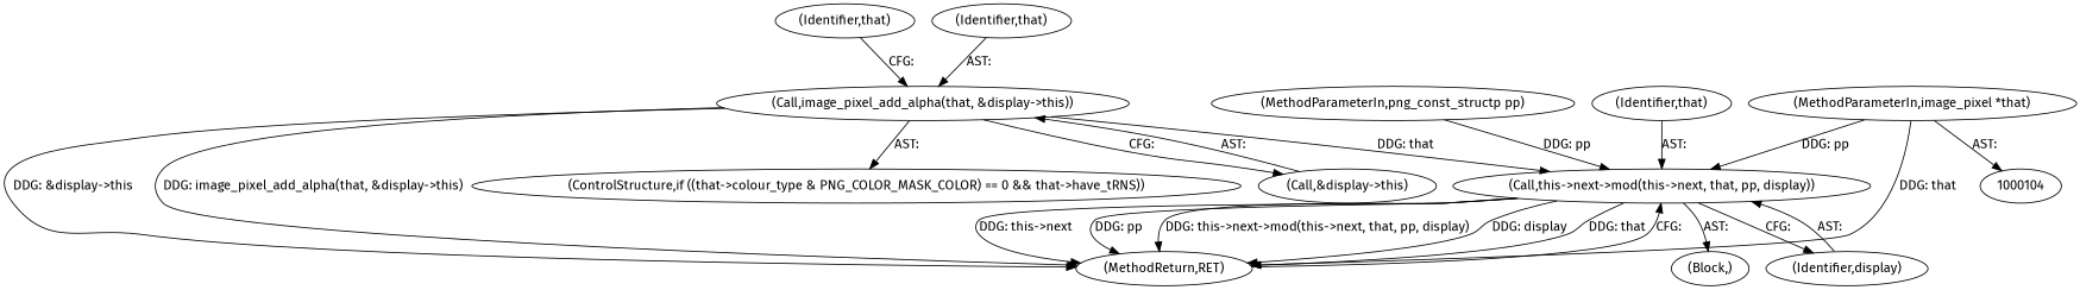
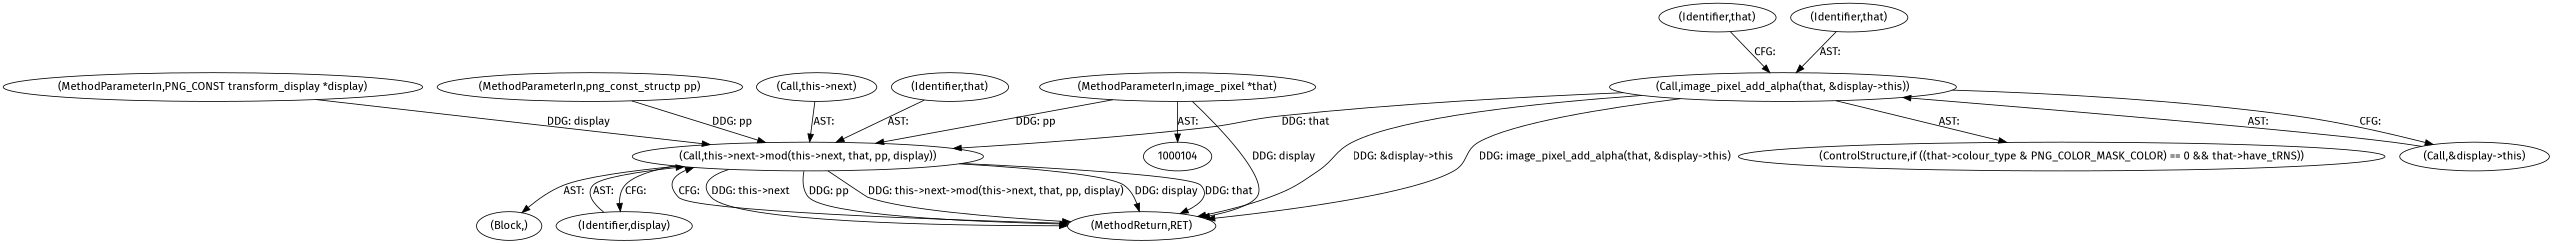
  digraph {
    fontname="Fira Sans"
    node [fontname="Fira Sans"]
    edge [fontname="Fira Sans"]
    n1 [label="(Call,image_pixel_add_alpha(that, &display->this))"]
    n2 [label="(Call,this->next->mod(this->next, that, pp, display))"]
    n3 [label="(MethodReturn,RET)"]
    n4 [label="(ControlStructure,if ((that->colour_type & PNG_COLOR_MASK_COLOR) == 0 && that->have_tRNS))"]
    n5 [label="(Call,&display->this)"]
    n6 [label="(Block,)"]
    n7 [label="(Identifier,display)"]
    n8 [label="(MethodParameterIn,image_pixel *that)"]
    1000104
+   n10 [label="(MethodParameterIn,PNG_CONST transform_display *display)"]
    n11 [label="(Identifier,that)"]
    n12 [label="(MethodParameterIn,png_const_structp pp)"]
+   n13 [label="(Call,this->next)"]
    n14 [label="(Identifier,that)"]
    n15 [label="(Identifier,that)"]
    n1 -> n2 [label="DDG: that"]
    n1 -> n3 [label="DDG: &display->this"]
    n1 -> n3 [label="DDG: image_pixel_add_alpha(that, &display->this)"]
    n1 -> n4 [label="AST: "]
    n1 -> n5 [label="CFG: "]
    n2 -> n3 [label="DDG: this->next"]
    n2 -> n3 [label="DDG: pp"]
    n2 -> n3 [label="DDG: this->next->mod(this->next, that, pp, display)"]
    n2 -> n3 [label="DDG: display"]
    n2 -> n3 [label="DDG: that"]
    n2 -> n6 [label="AST: "]
    n2 -> n7 [label="CFG: "]
    n3 -> n2 [label="CFG: "]
    n5 -> n1 [label="AST: "]
    n7 -> n2 [label="AST: "]
    n8 -> n2 [label="DDG: pp"]
-   n8 -> n3 [label="DDG: that"]
+   n8 -> n3 [label="DDG: display"]
    n8 -> 1000104 [label="AST: "]
+   n10 -> n2 [label="DDG: display"]
    n11 -> n1 [label="CFG: "]
    n12 -> n2 [label="DDG: pp"]
+   n13 -> n2 [label="AST: "]
    n14 -> n2 [label="AST: "]
    n15 -> n1 [label="AST: "]
  }
